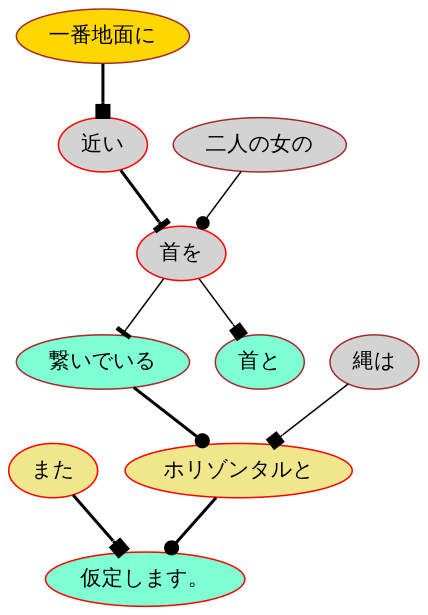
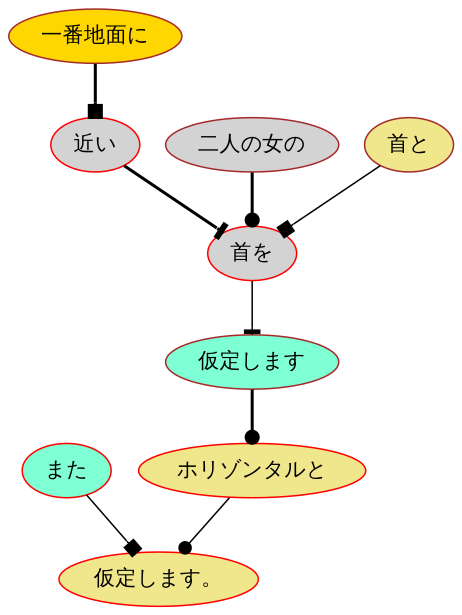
  digraph {
    fontname="JetBrains Mono"
    node [color=red fillcolor=lightgrey fontname="JetBrains Mono" style=filled]
    edge [arrowhead=box fontname="JetBrains Mono" style=solid]
-   n1 [fillcolor=khaki label="また"]
-   n2 [fillcolor=aquamarine label="仮定します。"]
+   n1 [fillcolor=aquamarine label="また"]
+   n2 [fillcolor=khaki label="仮定します。"]
    n3 [color=brown fillcolor=gold label="一番地面に"]
    n4 [label="近い"]
    n5 [label="首を"]
    n6 [color=brown label="二人の女の"]
-   n7 [color=brown fillcolor=aquamarine label="繋いでいる"]
-   n8 [color=brown fillcolor=aquamarine label="首と"]
+   n7 [color=brown fillcolor=aquamarine label="仮定します"]
+   n8 [color=brown fillcolor=khaki label="首と"]
    n9 [fillcolor=khaki label="ホリゾンタルと"]
-   n10 [color=brown label="縄は"]
-   n1 -> n2 [style=bold]
+   n1 -> n2
    n3 -> n4 [style=bold]
    n4 -> n5 [arrowhead=tee style=bold]
    n5 -> n7 [arrowhead=tee]
-   n6 -> n5 [arrowhead=dot]
+   n6 -> n5 [arrowhead=dot style=bold]
    n7 -> n9 [arrowhead=dot style=bold]
-   n5 -> n8
-   n9 -> n2 [arrowhead=dot style=bold]
-   n10 -> n9
+   n8 -> n5
+   n9 -> n2 [arrowhead=dot]
  }
